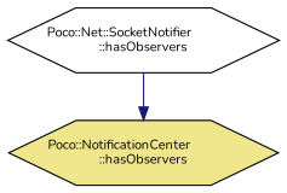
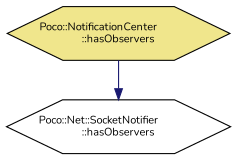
  digraph {
    rankdir=TB
    fontname=Nunito
    node [color=black fontname=Nunito fontsize=10 shape=hexagon style=filled]
    n1 [fillcolor=white fontcolor=black height=0.2 label="Poco::Net::SocketNotifier\l::hasObservers" width=0.4]
    n2 [fillcolor=khaki height=0.2 label="Poco::NotificationCenter\l::hasObservers" width=0.4]
-   n1 -> n2 [color=midnightblue fontname=Nunito fontsize=10 labelfontname=Helvetica labelfontsize=10 style=solid]
+   n2 -> n1 [color=midnightblue fontname=Nunito fontsize=10 labelfontname=Helvetica labelfontsize=10 style=solid]
  }
